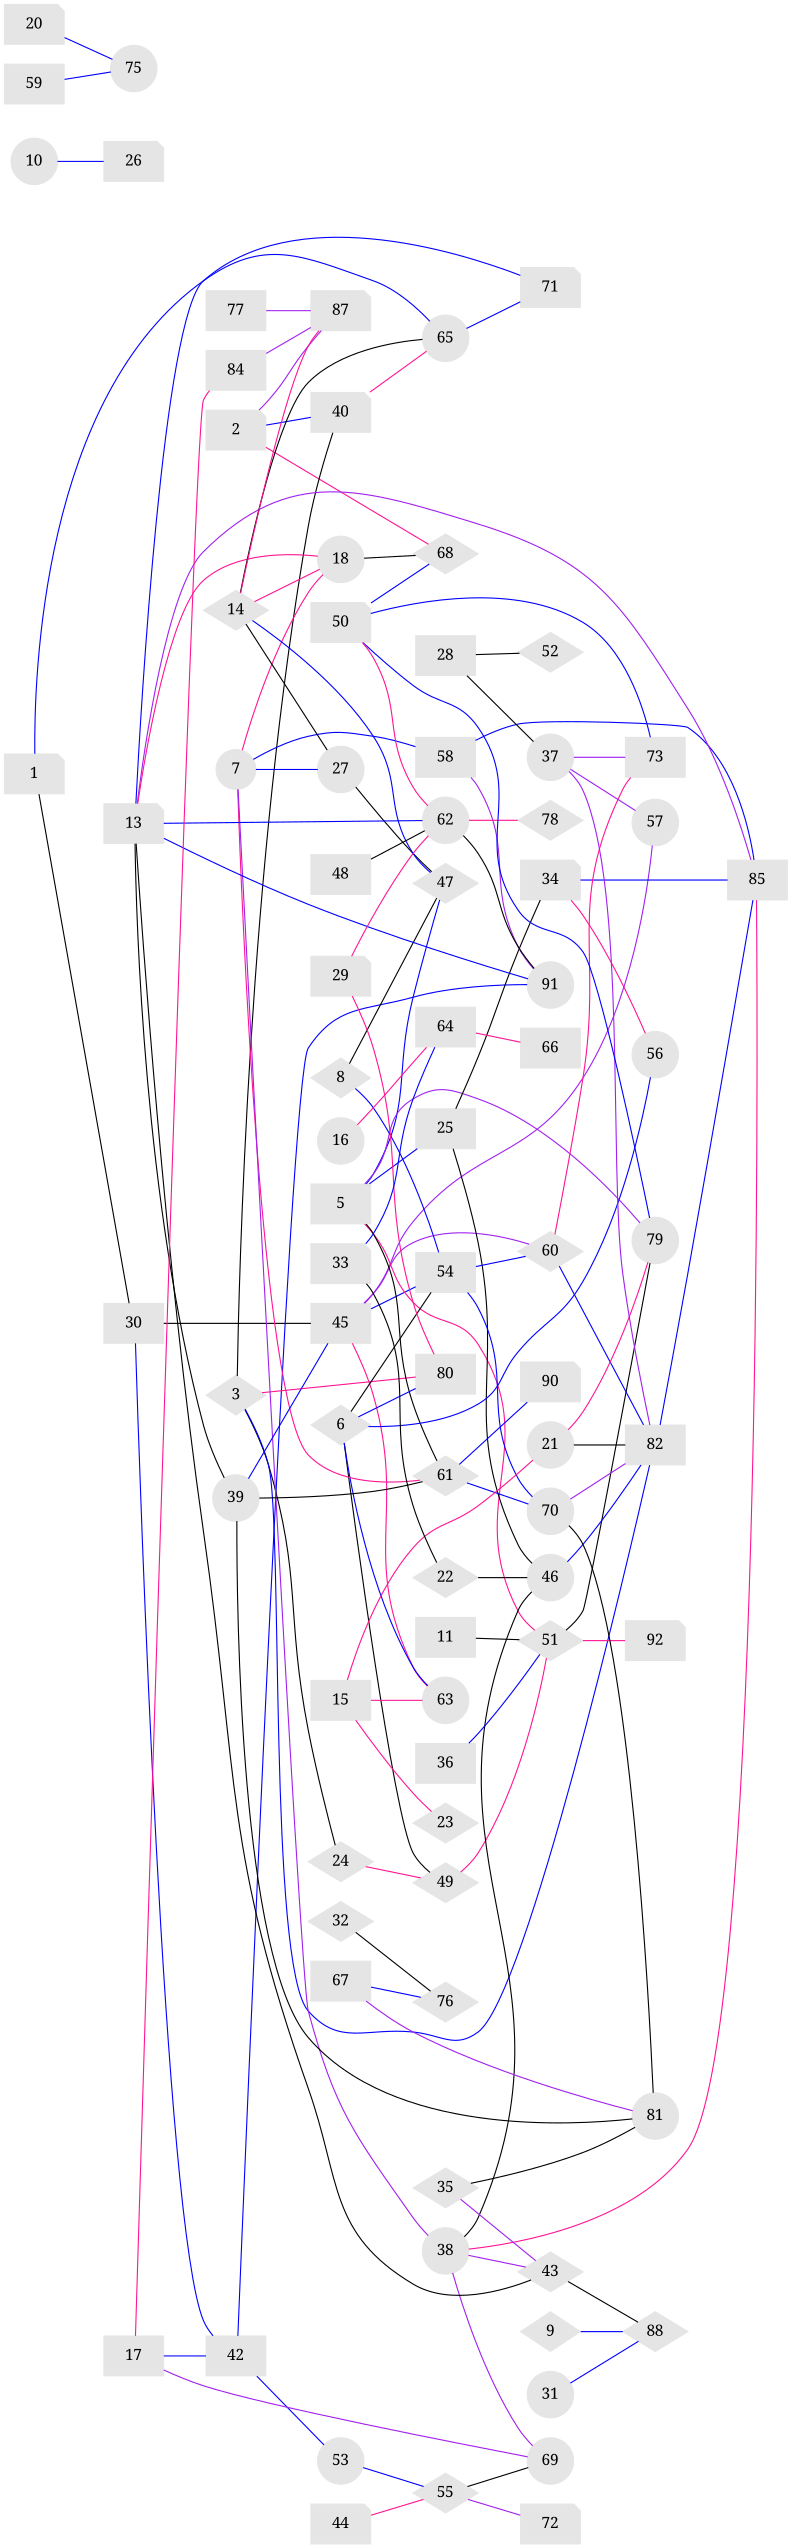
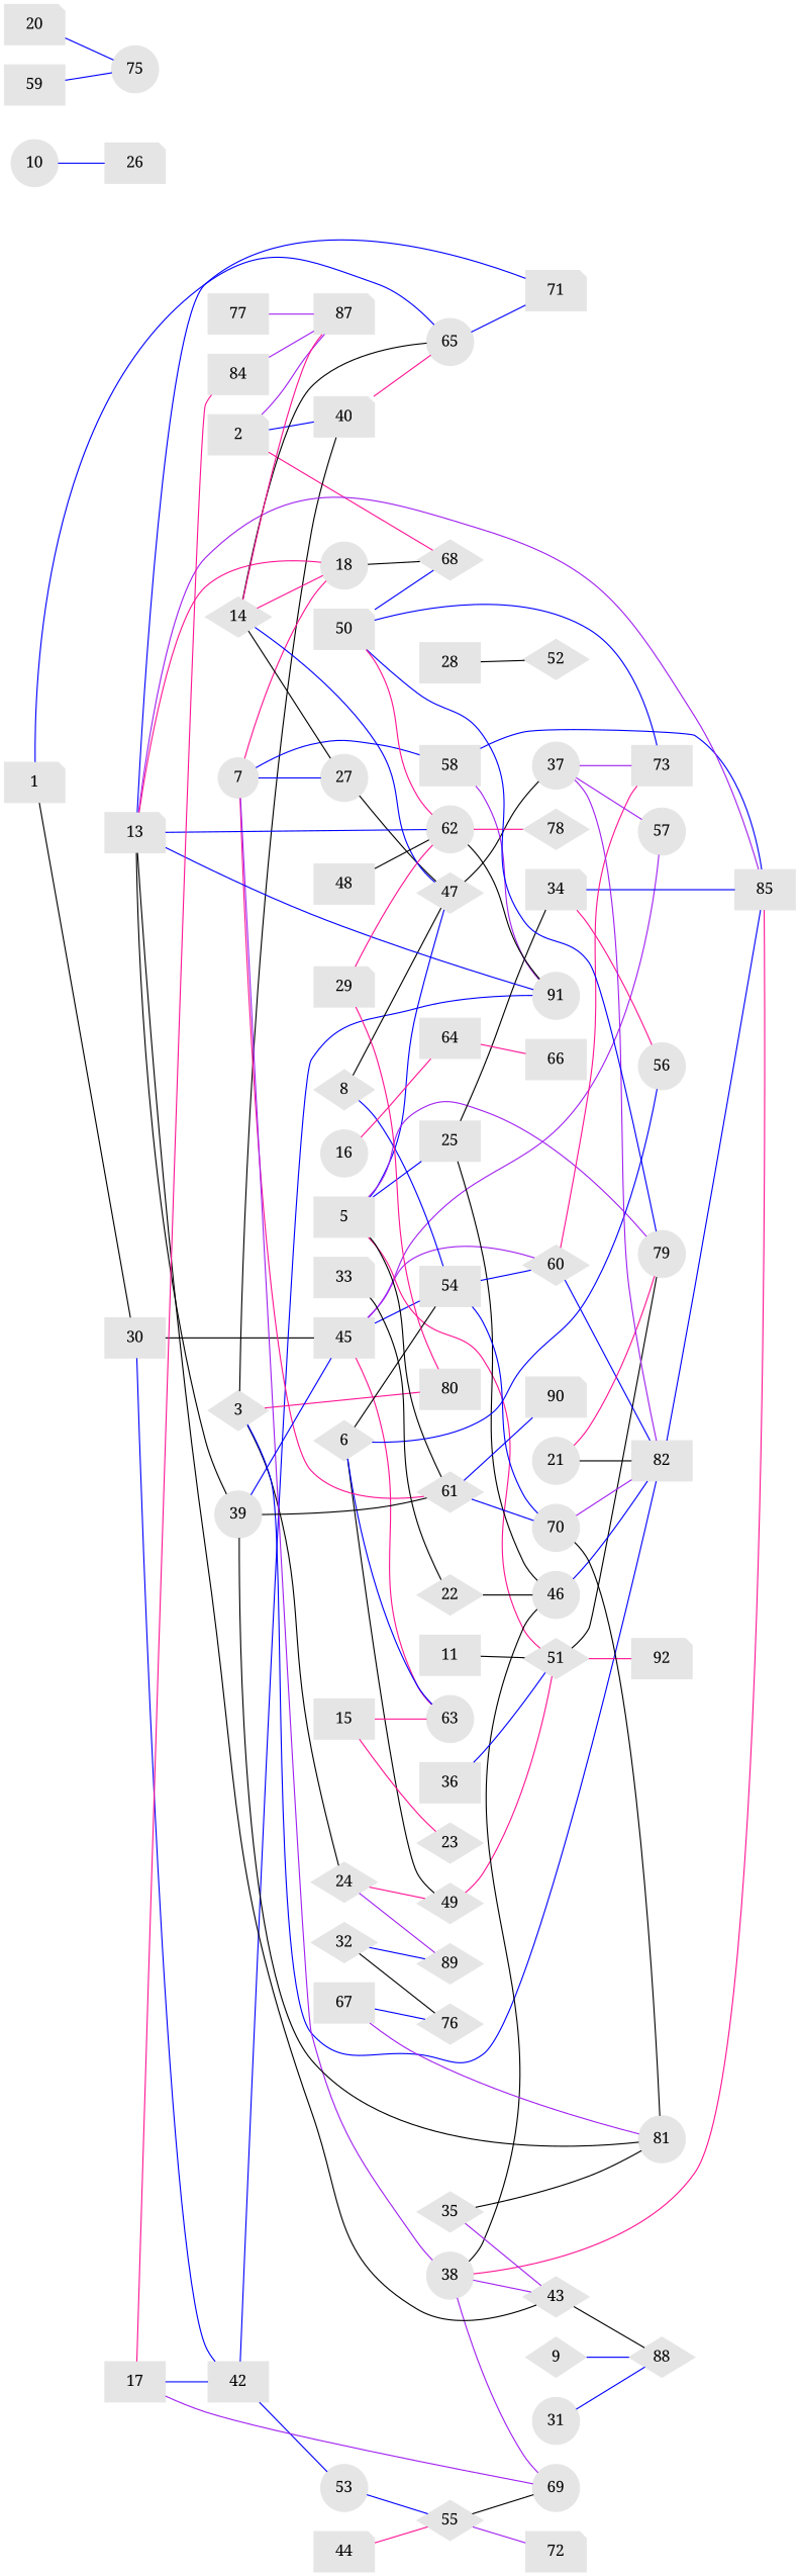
  graph {
    fontname="Noto Serif"
    rankdir=LR
    node [color=gray90 fontname="Noto Serif" shape=box style=filled]
    edge [color=blue fontname="Noto Serif" weight=1.0]
    1 [shape=note]
    30
    65 [shape=circle]
    42
    45
    71 [shape=note]
    2 [shape=note]
    40 [shape=note]
    68 [shape=diamond]
    87 [shape=note]
    3 [shape=diamond]
    24 [shape=diamond]
    80
    82
    49 [shape=diamond]
+   89 [shape=diamond]
    85
    5
    25
    47 [shape=diamond]
    51 [shape=diamond]
    61 [shape=diamond]
    79 [shape=circle]
    46 [shape=circle]
    34 [shape=note]
    92 [shape=note]
    70 [shape=circle]
    90 [shape=note]
    6 [shape=diamond]
    54
    56 [shape=circle]
    63 [shape=circle]
    60 [shape=diamond]
    7 [shape=circle]
    18 [shape=circle]
    27 [shape=circle]
    38 [shape=circle]
    58
    43 [shape=diamond]
    69 [shape=circle]
    91 [shape=circle]
    8 [shape=diamond]
    9 [shape=diamond]
    88 [shape=diamond]
    26 [shape=note]
    10 [shape=circle]
    11
    13 [shape=note]
    39 [shape=circle]
    62 [shape=circle]
    81 [shape=circle]
    78 [shape=diamond]
    14 [shape=diamond]
    15
    21 [shape=circle]
    23 [shape=diamond]
    64
    16 [shape=circle]
    66
    17
    84
    53 [shape=circle]
    20 [shape=note]
    75 [shape=circle]
    22 [shape=diamond]
    28
    37 [shape=circle]
    52 [shape=diamond]
    57 [shape=circle]
    73
    29 [shape=note]
    31 [shape=circle]
    32 [shape=diamond]
    76 [shape=diamond]
    33 [shape=note]
    35 [shape=diamond]
    36
    55 [shape=diamond]
    44 [shape=note]
    72 [shape=note]
    48
    50 [shape=note]
    59
    67
    77
    1 -- 30 [color=black]
    1 -- 65
    30 -- 42
    30 -- 45 [color=black]
    65 -- 71
    42 -- 91
    42 -- 53
    45 -- 54
    45 -- 63 [color=deeppink]
    45 -- 60 [color=purple]
    45 -- 57 [color=purple]
    2 -- 40
    2 -- 68 [color=deeppink]
    2 -- 87 [color=purple weight=2.0]
    40 -- 65 [color=deeppink]
    3 -- 40 [color=black]
    3 -- 24 [color=black]
    3 -- 80 [color=deeppink]
    3 -- 82
    24 -- 49 [color=deeppink]
+   24 -- 89 [color=purple]
    82 -- 85
    49 -- 51 [color=deeppink]
    5 -- 25
    5 -- 47
    5 -- 51 [color=deeppink]
    5 -- 61 [color=black]
    5 -- 79 [color=purple]
    25 -- 46 [color=black]
    25 -- 34 [color=black]
    51 -- 79 [color=black]
    51 -- 92 [color=deeppink]
    61 -- 70
    61 -- 90
    46 -- 82
    34 -- 85
    34 -- 56 [color=deeppink]
    70 -- 82 [color=purple]
    70 -- 81 [color=black]
-   6 -- 80
    6 -- 49 [color=black]
    6 -- 54 [color=black]
    6 -- 56
    6 -- 63
    54 -- 70
    54 -- 60
    60 -- 82
    60 -- 73 [color=deeppink]
    7 -- 61 [color=deeppink]
    7 -- 18 [color=deeppink]
    7 -- 27
    7 -- 38 [color=purple]
    7 -- 58
    18 -- 68 [color=black]
    27 -- 47 [color=black]
    38 -- 85 [color=deeppink]
    38 -- 46 [color=black]
    38 -- 43 [color=purple]
    38 -- 69 [color=purple]
    58 -- 85
    58 -- 91 [color=purple]
    43 -- 88 [color=black]
    8 -- 47 [color=black]
    8 -- 54
    9 -- 88
    10 -- 26
    11 -- 51 [color=black]
    13 -- 71
    13 -- 85 [color=purple]
    13 -- 18 [color=deeppink]
    13 -- 43 [color=black]
    13 -- 91
    13 -- 39 [color=black]
    13 -- 62
    39 -- 45
    39 -- 61 [color=black]
    39 -- 81 [color=black]
    62 -- 91 [color=black weight=2.0]
    62 -- 78 [color=deeppink]
    14 -- 65 [color=black]
    14 -- 87 [color=deeppink]
    14 -- 47
    14 -- 18 [color=deeppink]
    14 -- 27 [color=black]
    15 -- 63 [color=deeppink]
-   15 -- 21 [color=deeppink]
    15 -- 23 [color=deeppink]
    21 -- 82 [color=black]
    21 -- 79 [color=deeppink]
    64 -- 66 [color=deeppink]
    16 -- 64 [color=deeppink]
    17 -- 42
    17 -- 69 [color=purple]
    17 -- 84 [color=deeppink]
    84 -- 87 [color=purple]
    53 -- 55
    20 -- 75
    22 -- 46 [color=black]
-   28 -- 37 [color=black]
+   47 -- 37 [color=black]
    28 -- 52 [color=black]
    37 -- 82 [color=purple]
    37 -- 57 [color=purple]
    37 -- 73 [color=purple]
    29 -- 80 [color=deeppink]
    29 -- 62 [color=deeppink]
    31 -- 88
+   32 -- 89
    32 -- 76 [color=black]
-   33 -- 64
    33 -- 22 [color=black]
    35 -- 43 [color=purple]
    35 -- 81 [color=black]
    36 -- 51
    55 -- 69 [color=black]
    55 -- 72 [color=purple]
    44 -- 55 [color=deeppink]
    48 -- 62 [color=black]
    50 -- 68
    50 -- 79
    50 -- 62 [color=deeppink]
    50 -- 73
    59 -- 75
    67 -- 81 [color=purple]
    67 -- 76
    77 -- 87 [color=purple]
  }
